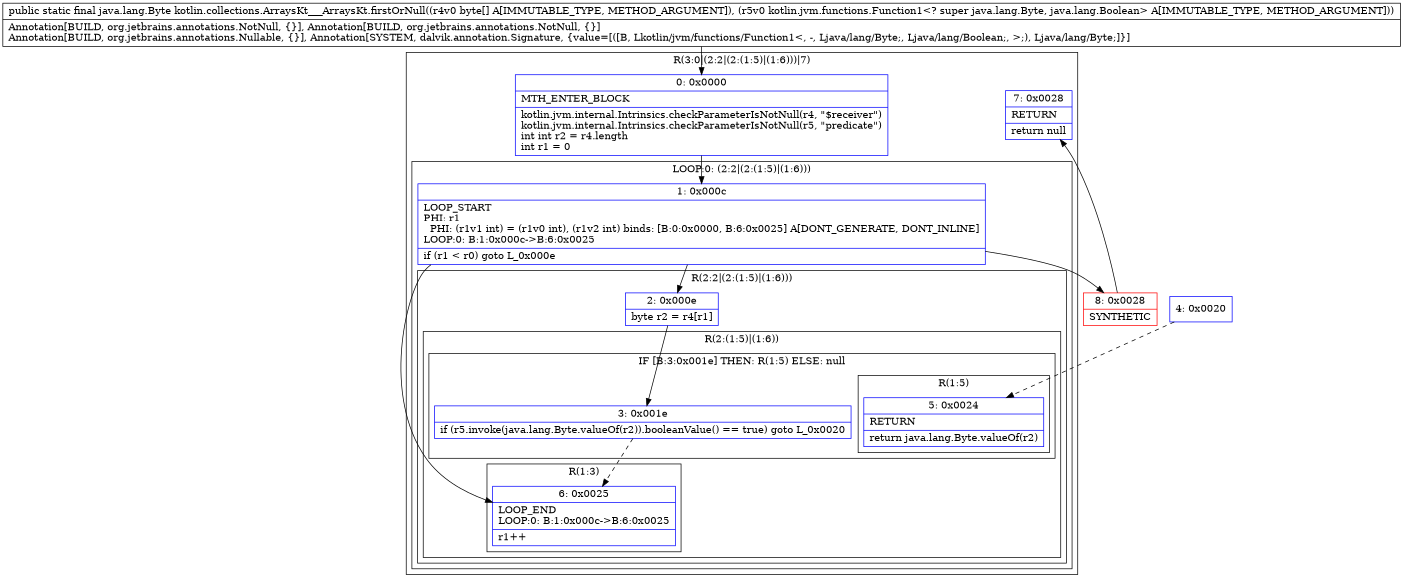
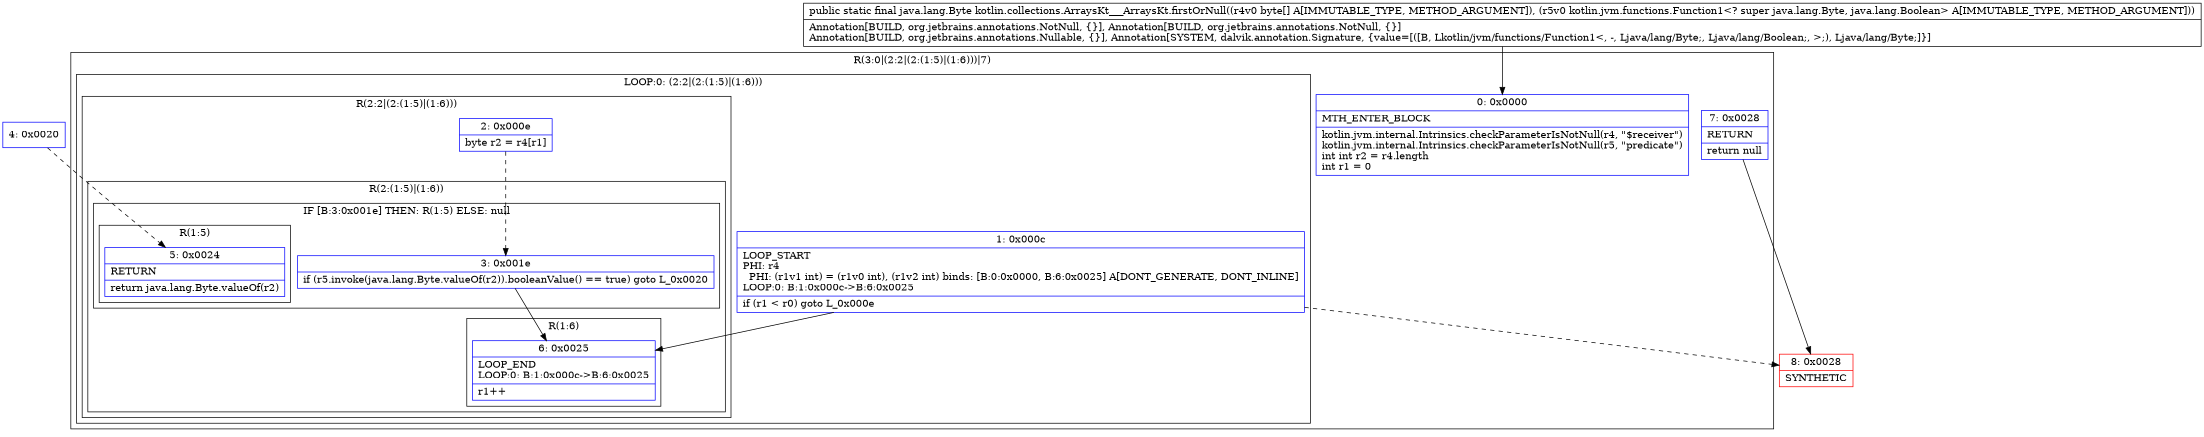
  digraph {
    node [color=blue shape=record]
    n1 [label="{5\:\ 0x0024|RETURN\l|return java.lang.Byte.valueOf(r2)\l}"]
    n2 [label="{3\:\ 0x001e|if (r5.invoke(java.lang.Byte.valueOf(r2)).booleanValue() == true) goto L_0x0020\l}"]
    n3 [label="{6\:\ 0x0025|LOOP_END\lLOOP:0: B:1:0x000c\-\>B:6:0x0025\l|r1++\l}"]
    n4 [label="{2\:\ 0x000e|byte r2 = r4[r1]\l}"]
-   n5 [label="{1\:\ 0x000c|LOOP_START\lPHI: r1 \l  PHI: (r1v1 int) = (r1v0 int), (r1v2 int) binds: [B:0:0x0000, B:6:0x0025] A[DONT_GENERATE, DONT_INLINE]\lLOOP:0: B:1:0x000c\-\>B:6:0x0025\l|if (r1 \< r0) goto L_0x000e\l}"]
+   n5 [label="{1\:\ 0x000c|LOOP_START\lPHI: r4 \l  PHI: (r1v1 int) = (r1v0 int), (r1v2 int) binds: [B:0:0x0000, B:6:0x0025] A[DONT_GENERATE, DONT_INLINE]\lLOOP:0: B:1:0x000c\-\>B:6:0x0025\l|if (r1 \< r0) goto L_0x000e\l}"]
    n6 [label="{0\:\ 0x0000|MTH_ENTER_BLOCK\l|kotlin.jvm.internal.Intrinsics.checkParameterIsNotNull(r4, \"$receiver\")\lkotlin.jvm.internal.Intrinsics.checkParameterIsNotNull(r5, \"predicate\")\lint int r2 = r4.length\lint r1 = 0\l}"]
    n7 [label="{7\:\ 0x0028|RETURN\l|return null\l}"]
    n8 [color=red label="{8\:\ 0x0028|SYNTHETIC\l}"]
    n9 [label="{4\:\ 0x0020}"]
    n10 [label="{public static final java.lang.Byte kotlin.collections.ArraysKt___ArraysKt.firstOrNull((r4v0 byte[] A[IMMUTABLE_TYPE, METHOD_ARGUMENT]), (r5v0 kotlin.jvm.functions.Function1\<? super java.lang.Byte, java.lang.Boolean\> A[IMMUTABLE_TYPE, METHOD_ARGUMENT]))  | Annotation[BUILD, org.jetbrains.annotations.NotNull, \{\}], Annotation[BUILD, org.jetbrains.annotations.NotNull, \{\}]\lAnnotation[BUILD, org.jetbrains.annotations.Nullable, \{\}], Annotation[SYSTEM, dalvik.annotation.Signature, \{value=[([B, Lkotlin\/jvm\/functions\/Function1\<, \-, Ljava\/lang\/Byte;, Ljava\/lang\/Boolean;, \>;), Ljava\/lang\/Byte;]\}]\l}" color=""]
    subgraph cluster_1 {
      label="R(3:0|(2:2|(2:(1:5)|(1:6)))|7)"
      n6
      n7
      subgraph cluster_2 {
        label="LOOP:0: (2:2|(2:(1:5)|(1:6)))"
        n5
        subgraph cluster_3 {
          label="R(2:2|(2:(1:5)|(1:6)))"
          n4
          subgraph cluster_4 {
            label="R(2:(1:5)|(1:6))"
            subgraph cluster_5 {
              label="IF [B:3:0x001e] THEN: R(1:5) ELSE: null"
              n2
              subgraph cluster_6 {
                label="R(1:5)"
                n1
              }
            }
            subgraph cluster_7 {
-             label="R(1:3)"
+             label="R(1:6)"
              n3
            }
          }
        }
      }
    }
-   n2 -> n3 [style=dashed]
-   n4 -> n2
+   n2 -> n3 [style=solid]
+   n4 -> n2 [style=dashed]
    n5 -> n3
-   n5 -> n4
-   n5 -> n8 [style=solid]
-   n6 -> n5
-   n8 -> n7
+   n5 -> n8 [style=dashed]
+   n7 -> n8
    n9 -> n1 [style=dashed]
    n10 -> n6
  }
